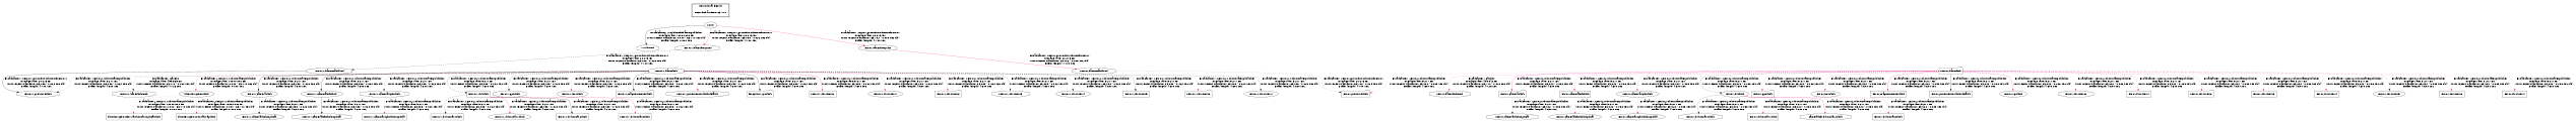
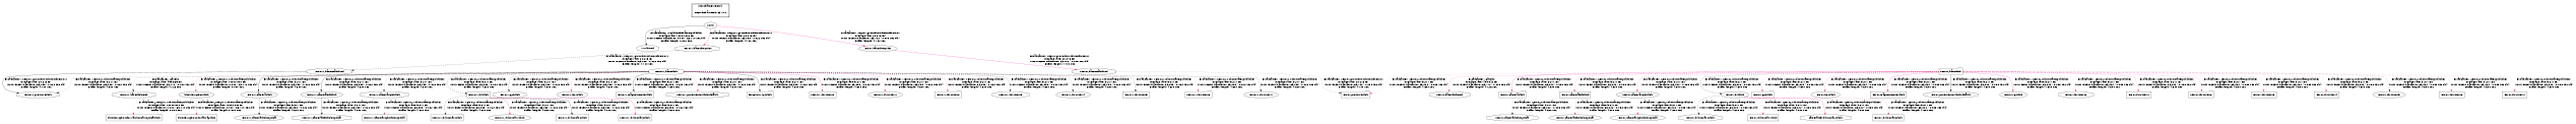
  digraph {
    node [shape=ellipse]
    edge [style=dashed color=deeppink]
    "Recorded at time: 63.110" [shape=plaintext]
    world
    "rexrov/base_link" [shape=folder]
    "rexrov/base_link_ned" [shape=octagon]
    "rexrov/camera_link" [shape=folder]
    "rexrov/cameraleft_link" [shape=box]
    "rexrov/cameraright_link"
    "rexrov/dvl_link"
    "rexrov/gps_link" [shape=folder]
    "rexrov/imu_link"
    "rexrov/magnetometer_link" [shape=box]
-   "rexrov/pose_sensor_link_default" [shape=box]
+   "rexrov/pose_sensor_link_default"
    "rexrov/pressure_link" [shape=folder]
    "rexrov/rpt_link"
    "rexrov/thruster_0" [shape=octagon]
    "rexrov/thruster_1" [shape=box]
    "rexrov/thruster_2" [shape=folder]
    "rexrov/thruster_3" [shape=box]
    "rexrov/thruster_4" [shape=box]
    "rexrov/thruster_5"
    "rexrov/thruster_6" [shape=box]
    "rexrov/thruster_7" [shape=box]
    "rexrov/camera_link_optical" [shape=octagon]
    "rexrov/cameraleft_link_optical"
    "rexrov/cameraright_link_optical"
    "rexrov/dvl_sonar0_link" [shape=octagon]
    "rexrov/dvl_sonar1_link" [shape=box]
    n28 [label="cameraleft/dvl_sonar2_link" shape=octagon]
    "rexrov/dvl_sonar3_link" [shape=box]
    "rexrov/base_stabilized" [shape=octagon]
    "rexrov1/base_link" [shape=octagon]
    "rexrov1/base_link_ned" [shape=octagon]
    blueview_p900_link
    "rexrov1/camera_link"
    "rexrov1/cameraleft_link"
    "rexrov1/cameraright_link" [shape=octagon]
    "rexrov1/dvl_link" [shape=box]
    "rexrov1/gps_link" [shape=octagon]
    "rexrov1/imu_link"
    "rexrov1/magnetometer_link" [shape=folder]
    "rexrov1/pose_sensor_link_default" [shape=octagon]
    "rexrov1/pressure_link" [shape=octagon]
    n43 [label="footprint1/rpt_link" shape=folder]
    "rexrov1/thruster_0" [shape=box]
    "rexrov1/thruster_1"
    "rexrov1/thruster_2" [shape=folder]
    "rexrov1/thruster_3" [shape=octagon]
    "rexrov1/thruster_4"
    "rexrov1/thruster_5" [shape=box]
    "rexrov1/thruster_6" [shape=folder]
    "rexrov1/thruster_7"
    blueview_p900_forward_sonar_optical_link [shape=folder]
    blueview_p900_visual_ray_link [shape=box]
    "rexrov1/camera_link_optical"
    "rexrov1/cameraleft_link_optical" [shape=octagon]
    "rexrov1/cameraright_link_optical" [shape=box]
    "rexrov1/dvl_sonar0_link" [shape=folder]
    "rexrov1/dvl_sonar1_link"
    "rexrov1/dvl_sonar2_link" [shape=folder]
    "rexrov1/dvl_sonar3_link" [shape=folder]
    "rexrov1/base_stabilized" [shape=octagon]
    world_ned [shape=octagon]
    "rexrov1/base_footprint" [shape=octagon]
    "rexrov/base_footprint"
    subgraph cluster_1 {
      color=black
-     label="view_visual Result"
+     label="view_frames Result"
      style=bold
      "Recorded at time: 63.110"
    }
    "Recorded at time: 63.110" -> world [style=invis color=""]
    world -> world_ned [color=black label="Broadcaster: /world_ned_frame_publisher\nAverage rate: 10000.000 Hz\nMost recent transform: 0.000 ( 63.110 sec old)\nBuffer length: 0.000 sec\n" style=solid]
    world -> "rexrov1/base_footprint" [label="Broadcaster: /rexrov1/ground_truth_to_tf_rexrov1\nAverage rate: 20.213 Hz\nMost recent transform: 63.088 ( 0.022 sec old)\nBuffer length: 4.700 sec\n" style=solid]
    world -> "rexrov/base_footprint" [label="Broadcaster: /rexrov/ground_truth_to_tf_rexrov\nAverage rate: 20.213 Hz\nMost recent transform: 63.102 ( 0.008 sec old)\nBuffer length: 4.700 sec\n" style=solid]
    "rexrov/base_link" -> "rexrov/base_link_ned" [label="Broadcaster: /gazebo\nAverage rate: 498.942 Hz\nMost recent transform: 63.110 ( 0.000 sec old)\nBuffer length: 4.726 sec\n"]
    "rexrov/base_link" -> "rexrov/camera_link" [label="Broadcaster: /rexrov/robot_state_publisher\nAverage rate: 5.217 Hz\nMost recent transform: 63.022 ( 0.088 sec old)\nBuffer length: 4.600 sec\n" style=solid]
    "rexrov/base_link" -> "rexrov/cameraleft_link" [label="Broadcaster: /rexrov/robot_state_publisher\nAverage rate: 5.217 Hz\nMost recent transform: 63.022 ( 0.088 sec old)\nBuffer length: 4.600 sec\n"]
    "rexrov/base_link" -> "rexrov/cameraright_link" [label="Broadcaster: /rexrov/robot_state_publisher\nAverage rate: 5.217 Hz\nMost recent transform: 63.022 ( 0.088 sec old)\nBuffer length: 4.600 sec\n"]
    "rexrov/base_link" -> "rexrov/dvl_link" [color=black label="Broadcaster: /rexrov/robot_state_publisher\nAverage rate: 5.217 Hz\nMost recent transform: 63.022 ( 0.088 sec old)\nBuffer length: 4.600 sec\n"]
    "rexrov/base_link" -> "rexrov/gps_link" [label="Broadcaster: /rexrov/robot_state_publisher\nAverage rate: 5.217 Hz\nMost recent transform: 63.022 ( 0.088 sec old)\nBuffer length: 4.600 sec\n" style=dotted]
    "rexrov/base_link" -> "rexrov/imu_link" [label="Broadcaster: /rexrov/robot_state_publisher\nAverage rate: 5.217 Hz\nMost recent transform: 63.022 ( 0.088 sec old)\nBuffer length: 4.600 sec\n"]
    "rexrov/base_link" -> "rexrov/magnetometer_link" [label="Broadcaster: /rexrov/robot_state_publisher\nAverage rate: 5.217 Hz\nMost recent transform: 63.022 ( 0.088 sec old)\nBuffer length: 4.600 sec\n" style=solid]
    "rexrov/base_link" -> "rexrov/pose_sensor_link_default" [color=black label="Broadcaster: /rexrov/robot_state_publisher\nAverage rate: 5.217 Hz\nMost recent transform: 63.022 ( 0.088 sec old)\nBuffer length: 4.600 sec\n" style=solid]
    "rexrov/base_link" -> "rexrov/pressure_link" [label="Broadcaster: /rexrov/robot_state_publisher\nAverage rate: 5.217 Hz\nMost recent transform: 63.022 ( 0.088 sec old)\nBuffer length: 4.600 sec\n" style=dotted]
    "rexrov/base_link" -> "rexrov/rpt_link" [label="Broadcaster: /rexrov/robot_state_publisher\nAverage rate: 5.217 Hz\nMost recent transform: 63.022 ( 0.088 sec old)\nBuffer length: 4.600 sec\n" style=solid]
    "rexrov/base_link" -> "rexrov/thruster_0" [label="Broadcaster: /rexrov/robot_state_publisher\nAverage rate: 5.217 Hz\nMost recent transform: 63.022 ( 0.088 sec old)\nBuffer length: 4.600 sec\n" style=dotted]
    "rexrov/base_link" -> "rexrov/thruster_1" [label="Broadcaster: /rexrov/robot_state_publisher\nAverage rate: 5.217 Hz\nMost recent transform: 63.022 ( 0.088 sec old)\nBuffer length: 4.600 sec\n"]
    "rexrov/base_link" -> "rexrov/thruster_2" [label="Broadcaster: /rexrov/robot_state_publisher\nAverage rate: 5.217 Hz\nMost recent transform: 63.022 ( 0.088 sec old)\nBuffer length: 4.600 sec\n"]
    "rexrov/base_link" -> "rexrov/thruster_3" [label="Broadcaster: /rexrov/robot_state_publisher\nAverage rate: 5.217 Hz\nMost recent transform: 63.022 ( 0.088 sec old)\nBuffer length: 4.600 sec\n" style=dotted]
    "rexrov/base_link" -> "rexrov/thruster_4" [label="Broadcaster: /rexrov/robot_state_publisher\nAverage rate: 5.217 Hz\nMost recent transform: 63.022 ( 0.088 sec old)\nBuffer length: 4.600 sec\n" style=dotted]
    "rexrov/base_link" -> "rexrov/thruster_5" [color=black label="Broadcaster: /rexrov/robot_state_publisher\nAverage rate: 5.217 Hz\nMost recent transform: 63.022 ( 0.088 sec old)\nBuffer length: 4.600 sec\n" style=dotted]
    "rexrov/base_link" -> "rexrov/thruster_6" [label="Broadcaster: /rexrov/robot_state_publisher\nAverage rate: 5.217 Hz\nMost recent transform: 63.022 ( 0.088 sec old)\nBuffer length: 4.600 sec\n" style=dotted]
    "rexrov/base_link" -> "rexrov/thruster_7" [label="Broadcaster: /rexrov/robot_state_publisher\nAverage rate: 5.217 Hz\nMost recent transform: 63.022 ( 0.088 sec old)\nBuffer length: 4.600 sec\n" style=dotted]
    "rexrov/camera_link" -> "rexrov/camera_link_optical" [color=black label="Broadcaster: /rexrov/robot_state_publisher\nAverage rate: 5.217 Hz\nMost recent transform: 63.022 ( 0.088 sec old)\nBuffer length: 4.600 sec\n" style=dotted]
    "rexrov/cameraleft_link" -> "rexrov/cameraleft_link_optical" [label="Broadcaster: /rexrov/robot_state_publisher\nAverage rate: 5.217 Hz\nMost recent transform: 63.022 ( 0.088 sec old)\nBuffer length: 4.600 sec\n" style=dotted]
    "rexrov/cameraright_link" -> "rexrov/cameraright_link_optical" [label="Broadcaster: /rexrov/robot_state_publisher\nAverage rate: 5.217 Hz\nMost recent transform: 63.022 ( 0.088 sec old)\nBuffer length: 4.600 sec\n" style=dotted]
    "rexrov/dvl_link" -> "rexrov/dvl_sonar0_link" [color=black label="Broadcaster: /rexrov/robot_state_publisher\nAverage rate: 5.217 Hz\nMost recent transform: 63.022 ( 0.088 sec old)\nBuffer length: 4.600 sec\n"]
    "rexrov/dvl_link" -> "rexrov/dvl_sonar1_link" [label="Broadcaster: /rexrov/robot_state_publisher\nAverage rate: 5.217 Hz\nMost recent transform: 63.022 ( 0.088 sec old)\nBuffer length: 4.600 sec\n" style=dotted]
    "rexrov/dvl_link" -> n28 [label="Broadcaster: /rexrov/robot_state_publisher\nAverage rate: 5.217 Hz\nMost recent transform: 63.022 ( 0.088 sec old)\nBuffer length: 4.600 sec\n" style=solid]
    "rexrov/dvl_link" -> "rexrov/dvl_sonar3_link" [label="Broadcaster: /rexrov/robot_state_publisher\nAverage rate: 5.217 Hz\nMost recent transform: 63.022 ( 0.088 sec old)\nBuffer length: 4.600 sec\n"]
    "rexrov/base_stabilized" -> "rexrov/pressure_link" [color=black label="Broadcaster: /rexrov/ground_truth_to_tf_rexrov\nAverage rate: 20.213 Hz\nMost recent transform: 63.102 ( 0.008 sec old)\nBuffer length: 4.700 sec\n" style=dotted]
    "rexrov1/base_link" -> "rexrov1/base_link_ned" [color=black label="Broadcaster: /gazebo\nAverage rate: 499.365 Hz\nMost recent transform: 63.110 ( 0.000 sec old)\nBuffer length: 4.726 sec\n" style=dotted]
    "rexrov1/base_link" -> blueview_p900_link [label="Broadcaster: /rexrov1/robot_state_publisher\nAverage rate: 10000.000 Hz\nMost recent transform: 0.000 ( 63.110 sec old)\nBuffer length: 0.000 sec\n"]
    "rexrov1/base_link" -> "rexrov1/camera_link" [color=black label="Broadcaster: /rexrov1/robot_state_publisher\nAverage rate: 5.217 Hz\nMost recent transform: 63.088 ( 0.022 sec old)\nBuffer length: 4.600 sec\n" style=solid]
    "rexrov1/base_link" -> "rexrov1/cameraleft_link" [color=black label="Broadcaster: /rexrov1/robot_state_publisher\nAverage rate: 5.217 Hz\nMost recent transform: 63.088 ( 0.022 sec old)\nBuffer length: 4.600 sec\n" style=solid]
    "rexrov1/base_link" -> "rexrov1/cameraright_link" [color=black label="Broadcaster: /rexrov1/robot_state_publisher\nAverage rate: 5.217 Hz\nMost recent transform: 63.088 ( 0.022 sec old)\nBuffer length: 4.600 sec\n" style=dotted]
    "rexrov1/base_link" -> "rexrov1/dvl_link" [color=black label="Broadcaster: /rexrov1/robot_state_publisher\nAverage rate: 5.217 Hz\nMost recent transform: 63.088 ( 0.022 sec old)\nBuffer length: 4.600 sec\n"]
    "rexrov1/base_link" -> "rexrov1/gps_link" [color=black label="Broadcaster: /rexrov1/robot_state_publisher\nAverage rate: 5.217 Hz\nMost recent transform: 63.088 ( 0.022 sec old)\nBuffer length: 4.600 sec\n"]
    "rexrov1/base_link" -> "rexrov1/imu_link" [label="Broadcaster: /rexrov1/robot_state_publisher\nAverage rate: 5.217 Hz\nMost recent transform: 63.088 ( 0.022 sec old)\nBuffer length: 4.600 sec\n"]
    "rexrov1/base_link" -> "rexrov1/magnetometer_link" [color=black label="Broadcaster: /rexrov1/robot_state_publisher\nAverage rate: 5.217 Hz\nMost recent transform: 63.088 ( 0.022 sec old)\nBuffer length: 4.600 sec\n" style=solid]
    "rexrov1/base_link" -> "rexrov1/pose_sensor_link_default" [label="Broadcaster: /rexrov1/robot_state_publisher\nAverage rate: 5.217 Hz\nMost recent transform: 63.088 ( 0.022 sec old)\nBuffer length: 4.600 sec\n"]
    "rexrov1/base_link" -> "rexrov1/pressure_link" [color=black label="Broadcaster: /rexrov1/robot_state_publisher\nAverage rate: 5.217 Hz\nMost recent transform: 63.088 ( 0.022 sec old)\nBuffer length: 4.600 sec\n" style=dotted]
    "rexrov1/base_link" -> n43 [color=black label="Broadcaster: /rexrov1/robot_state_publisher\nAverage rate: 5.217 Hz\nMost recent transform: 63.088 ( 0.022 sec old)\nBuffer length: 4.600 sec\n" style=solid]
    "rexrov1/base_link" -> "rexrov1/thruster_0" [label="Broadcaster: /rexrov1/robot_state_publisher\nAverage rate: 5.217 Hz\nMost recent transform: 63.088 ( 0.022 sec old)\nBuffer length: 4.600 sec\n" style=solid]
    "rexrov1/base_link" -> "rexrov1/thruster_1" [label="Broadcaster: /rexrov1/robot_state_publisher\nAverage rate: 5.217 Hz\nMost recent transform: 63.088 ( 0.022 sec old)\nBuffer length: 4.600 sec\n"]
    "rexrov1/base_link" -> "rexrov1/thruster_2" [label="Broadcaster: /rexrov1/robot_state_publisher\nAverage rate: 5.217 Hz\nMost recent transform: 63.088 ( 0.022 sec old)\nBuffer length: 4.600 sec\n"]
    "rexrov1/base_link" -> "rexrov1/thruster_3" [color=black label="Broadcaster: /rexrov1/robot_state_publisher\nAverage rate: 5.217 Hz\nMost recent transform: 63.088 ( 0.022 sec old)\nBuffer length: 4.600 sec\n"]
    "rexrov1/base_link" -> "rexrov1/thruster_4" [color=black label="Broadcaster: /rexrov1/robot_state_publisher\nAverage rate: 5.217 Hz\nMost recent transform: 63.088 ( 0.022 sec old)\nBuffer length: 4.600 sec\n" style=dotted]
    "rexrov1/base_link" -> "rexrov1/thruster_5" [color=black label="Broadcaster: /rexrov1/robot_state_publisher\nAverage rate: 5.217 Hz\nMost recent transform: 63.088 ( 0.022 sec old)\nBuffer length: 4.600 sec\n"]
    "rexrov1/base_link" -> "rexrov1/thruster_6" [label="Broadcaster: /rexrov1/robot_state_publisher\nAverage rate: 5.217 Hz\nMost recent transform: 63.088 ( 0.022 sec old)\nBuffer length: 4.600 sec\n" style=dotted]
    "rexrov1/base_link" -> "rexrov1/thruster_7" [color=black label="Broadcaster: /rexrov1/robot_state_publisher\nAverage rate: 5.217 Hz\nMost recent transform: 63.088 ( 0.022 sec old)\nBuffer length: 4.600 sec\n"]
    blueview_p900_link -> blueview_p900_forward_sonar_optical_link [label="Broadcaster: /rexrov1/robot_state_publisher\nAverage rate: 10000.000 Hz\nMost recent transform: 0.000 ( 63.110 sec old)\nBuffer length: 0.000 sec\n" style=dotted]
    blueview_p900_link -> blueview_p900_visual_ray_link [label="Broadcaster: /rexrov1/robot_state_publisher\nAverage rate: 10000.000 Hz\nMost recent transform: 0.000 ( 63.110 sec old)\nBuffer length: 0.000 sec\n"]
    "rexrov1/camera_link" -> "rexrov1/camera_link_optical" [color=black label="Broadcaster: /rexrov1/robot_state_publisher\nAverage rate: 5.217 Hz\nMost recent transform: 63.088 ( 0.022 sec old)\nBuffer length: 4.600 sec\n"]
    "rexrov1/cameraleft_link" -> "rexrov1/cameraleft_link_optical" [color=black label="Broadcaster: /rexrov1/robot_state_publisher\nAverage rate: 5.217 Hz\nMost recent transform: 63.088 ( 0.022 sec old)\nBuffer length: 4.600 sec\n" style=solid]
    "rexrov1/cameraright_link" -> "rexrov1/cameraright_link_optical" [label="Broadcaster: /rexrov1/robot_state_publisher\nAverage rate: 5.217 Hz\nMost recent transform: 63.088 ( 0.022 sec old)\nBuffer length: 4.600 sec\n" style=dotted]
    "rexrov1/dvl_link" -> "rexrov1/dvl_sonar0_link" [color=black label="Broadcaster: /rexrov1/robot_state_publisher\nAverage rate: 5.217 Hz\nMost recent transform: 63.088 ( 0.022 sec old)\nBuffer length: 4.600 sec\n"]
    "rexrov1/dvl_link" -> "rexrov1/dvl_sonar1_link" [label="Broadcaster: /rexrov1/robot_state_publisher\nAverage rate: 5.217 Hz\nMost recent transform: 63.088 ( 0.022 sec old)\nBuffer length: 4.600 sec\n" style=solid]
    "rexrov1/dvl_link" -> "rexrov1/dvl_sonar2_link" [color=black label="Broadcaster: /rexrov1/robot_state_publisher\nAverage rate: 5.217 Hz\nMost recent transform: 63.088 ( 0.022 sec old)\nBuffer length: 4.600 sec\n" style=solid]
    "rexrov1/dvl_link" -> "rexrov1/dvl_sonar3_link" [label="Broadcaster: /rexrov1/robot_state_publisher\nAverage rate: 5.217 Hz\nMost recent transform: 63.088 ( 0.022 sec old)\nBuffer length: 4.600 sec\n" style=solid]
    "rexrov1/base_stabilized" -> "rexrov1/pressure_link" [color=black label="Broadcaster: /rexrov1/ground_truth_to_tf_rexrov1\nAverage rate: 20.213 Hz\nMost recent transform: 63.088 ( 0.022 sec old)\nBuffer length: 4.700 sec\n" style=solid]
    "rexrov1/base_footprint" -> "rexrov1/base_stabilized" [color=black label="Broadcaster: /rexrov1/ground_truth_to_tf_rexrov1\nAverage rate: 20.213 Hz\nMost recent transform: 63.088 ( 0.022 sec old)\nBuffer length: 4.700 sec\n"]
    "rexrov/base_footprint" -> "rexrov/base_stabilized" [label="Broadcaster: /rexrov/ground_truth_to_tf_rexrov\nAverage rate: 20.213 Hz\nMost recent transform: 63.102 ( 0.008 sec old)\nBuffer length: 4.700 sec\n" style=solid]
  }
